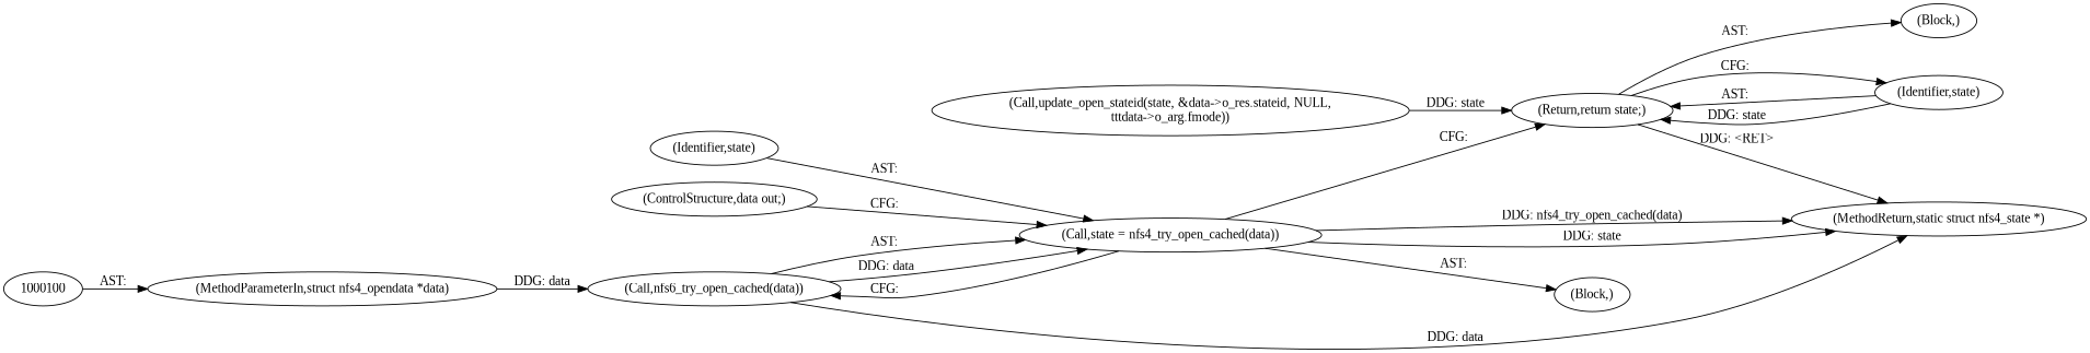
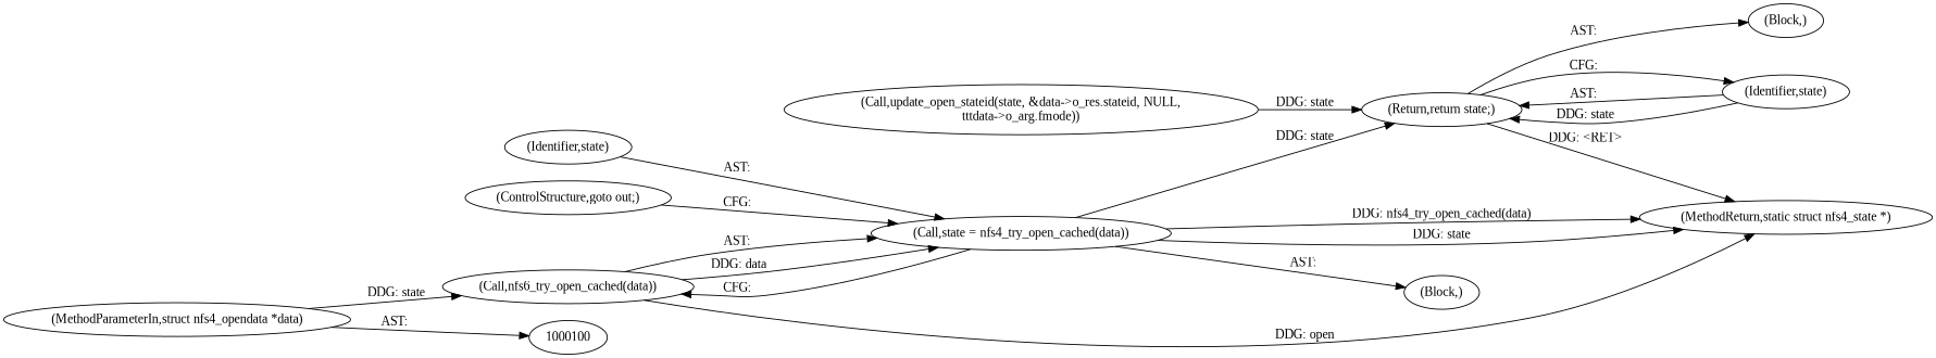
  digraph {
    fontname="Liberation Serif"
    rankdir=LR
    node [fontname="Liberation Serif"]
    edge [fontname="Liberation Serif"]
    n1 [label="(Call,nfs6_try_open_cached(data))"]
    n2 [label="(Call,state = nfs4_try_open_cached(data))"]
    n3 [label="(MethodReturn,static struct nfs4_state *)"]
    n4 [label="(Return,return state;)"]
    n5 [label="(Block,)"]
    n6 [label="(MethodParameterIn,struct nfs4_opendata *data)"]
    1000100
    n8 [label="(Block,)"]
    n9 [label="(Identifier,state)"]
    n10 [label="(Call,update_open_stateid(state, &data->o_res.stateid, NULL,\n\t\t\tdata->o_arg.fmode))"]
    n11 [label="(Identifier,state)"]
-   n12 [label="(ControlStructure,data out;)"]
+   n12 [label="(ControlStructure,goto out;)"]
    n1 -> n2 [label="AST: "]
    n1 -> n2 [label="DDG: data"]
-   n1 -> n3 [label="DDG: data"]
+   n1 -> n3 [label="DDG: open"]
    n2 -> n1 [label="CFG: "]
    n2 -> n3 [label="DDG: nfs4_try_open_cached(data)"]
    n2 -> n3 [label="DDG: state"]
-   n2 -> n4 [label="CFG: "]
+   n2 -> n4 [label="DDG: state"]
    n2 -> n5 [label="AST: "]
    n4 -> n3 [label="DDG: <RET>"]
    n4 -> n8 [label="AST: "]
    n4 -> n9 [label="CFG: "]
-   n6 -> n1 [label="DDG: data"]
-   1000100 -> n6 [label="AST: "]
+   n6 -> n1 [label="DDG: state"]
+   n6 -> 1000100 [label="AST: "]
    n9 -> n4 [label="AST: "]
    n9 -> n4 [label="DDG: state"]
    n10 -> n4 [label="DDG: state"]
    n11 -> n2 [label="AST: "]
    n12 -> n2 [label="CFG: "]
  }
